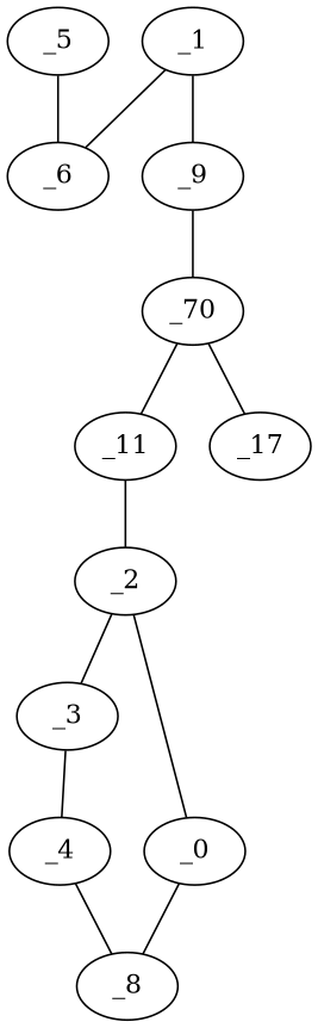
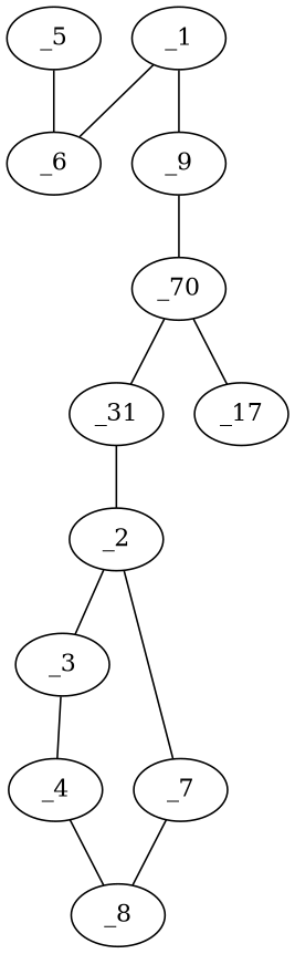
  graph {
    node [charge=0 chem=1 symbol="C  "]
    edge [valence=1]
    _1 [x=3.4863 y=-0.2831]
    _6 [x=2.5727 y=0.1236]
    _9 [chem=2 symbol="O  " x=3.6942 y=-1.2613]
    _2 [x=5.0214 y=0.96]
    _3 [chem=2 symbol="O  " x=4.5436 y=2.9086]
-   _7 [chem=2 symbol="O  " x=6.8534 y=0.2012 label=_0]
+   _7 [chem=2 symbol="O  " x=6.8534 y=0.2012]
    n7 [label=_70 x=2.9511 y=-1.9304]
    _4 [x=5.2803 y=1.9259]
    _8 [chem=2 symbol="O  " x=7.1122 y=1.1671]
-   _11 [x=3.159 y=-2.9086]
+   _11 [x=3.159 y=-2.9086 label=_31]
    n11 [chem=2 label=_17 symbol="O  " x=2 y=-1.6214]
    _5 [x=2.6773 y=1.1181]
    _1 -- _6
    _1 -- _9
    _9 -- n7
    _2 -- _3
    _2 -- _7
    _3 -- _4
    _7 -- _8
    n7 -- _11
    n7 -- n11 [valence=2]
    _4 -- _8
    _11 -- _2
    _5 -- _6
  }
